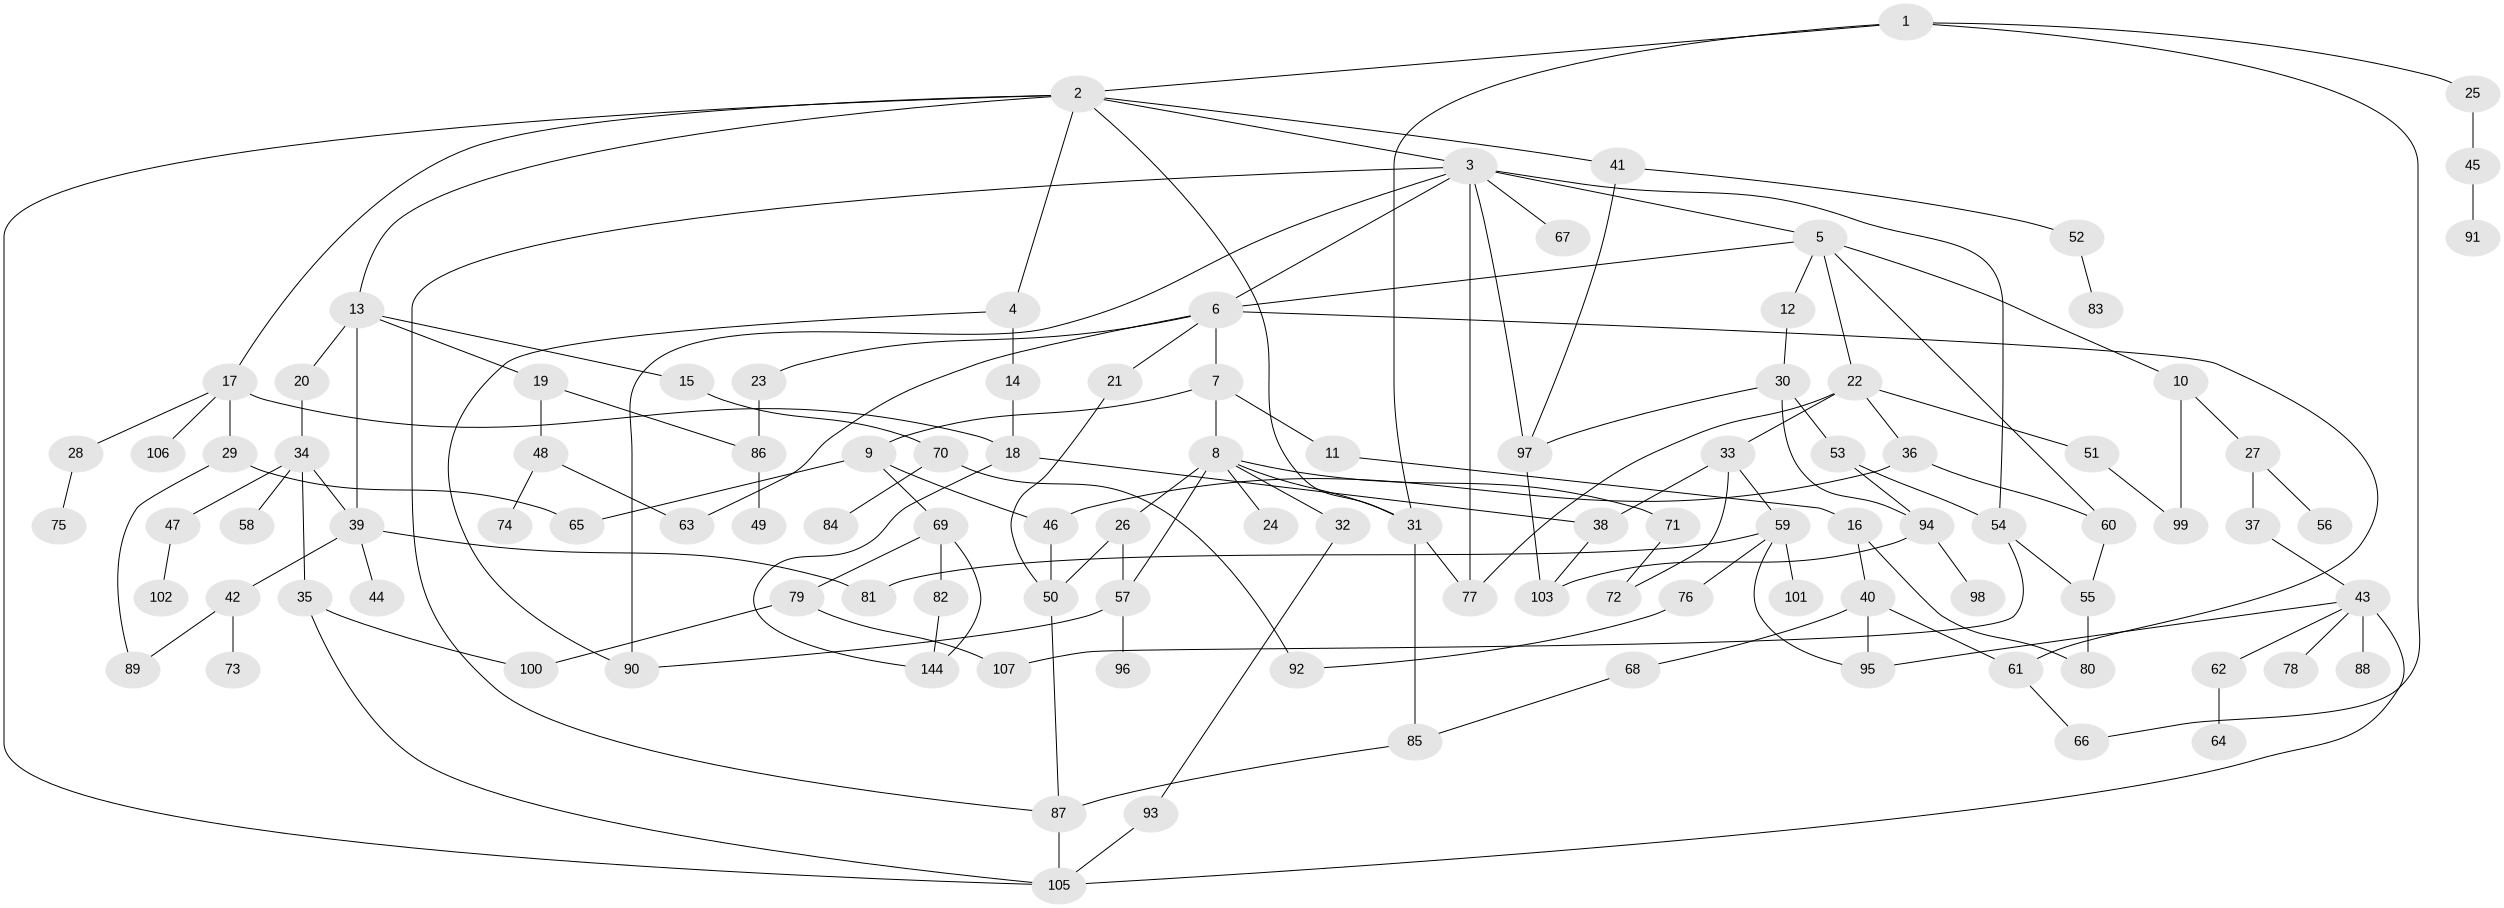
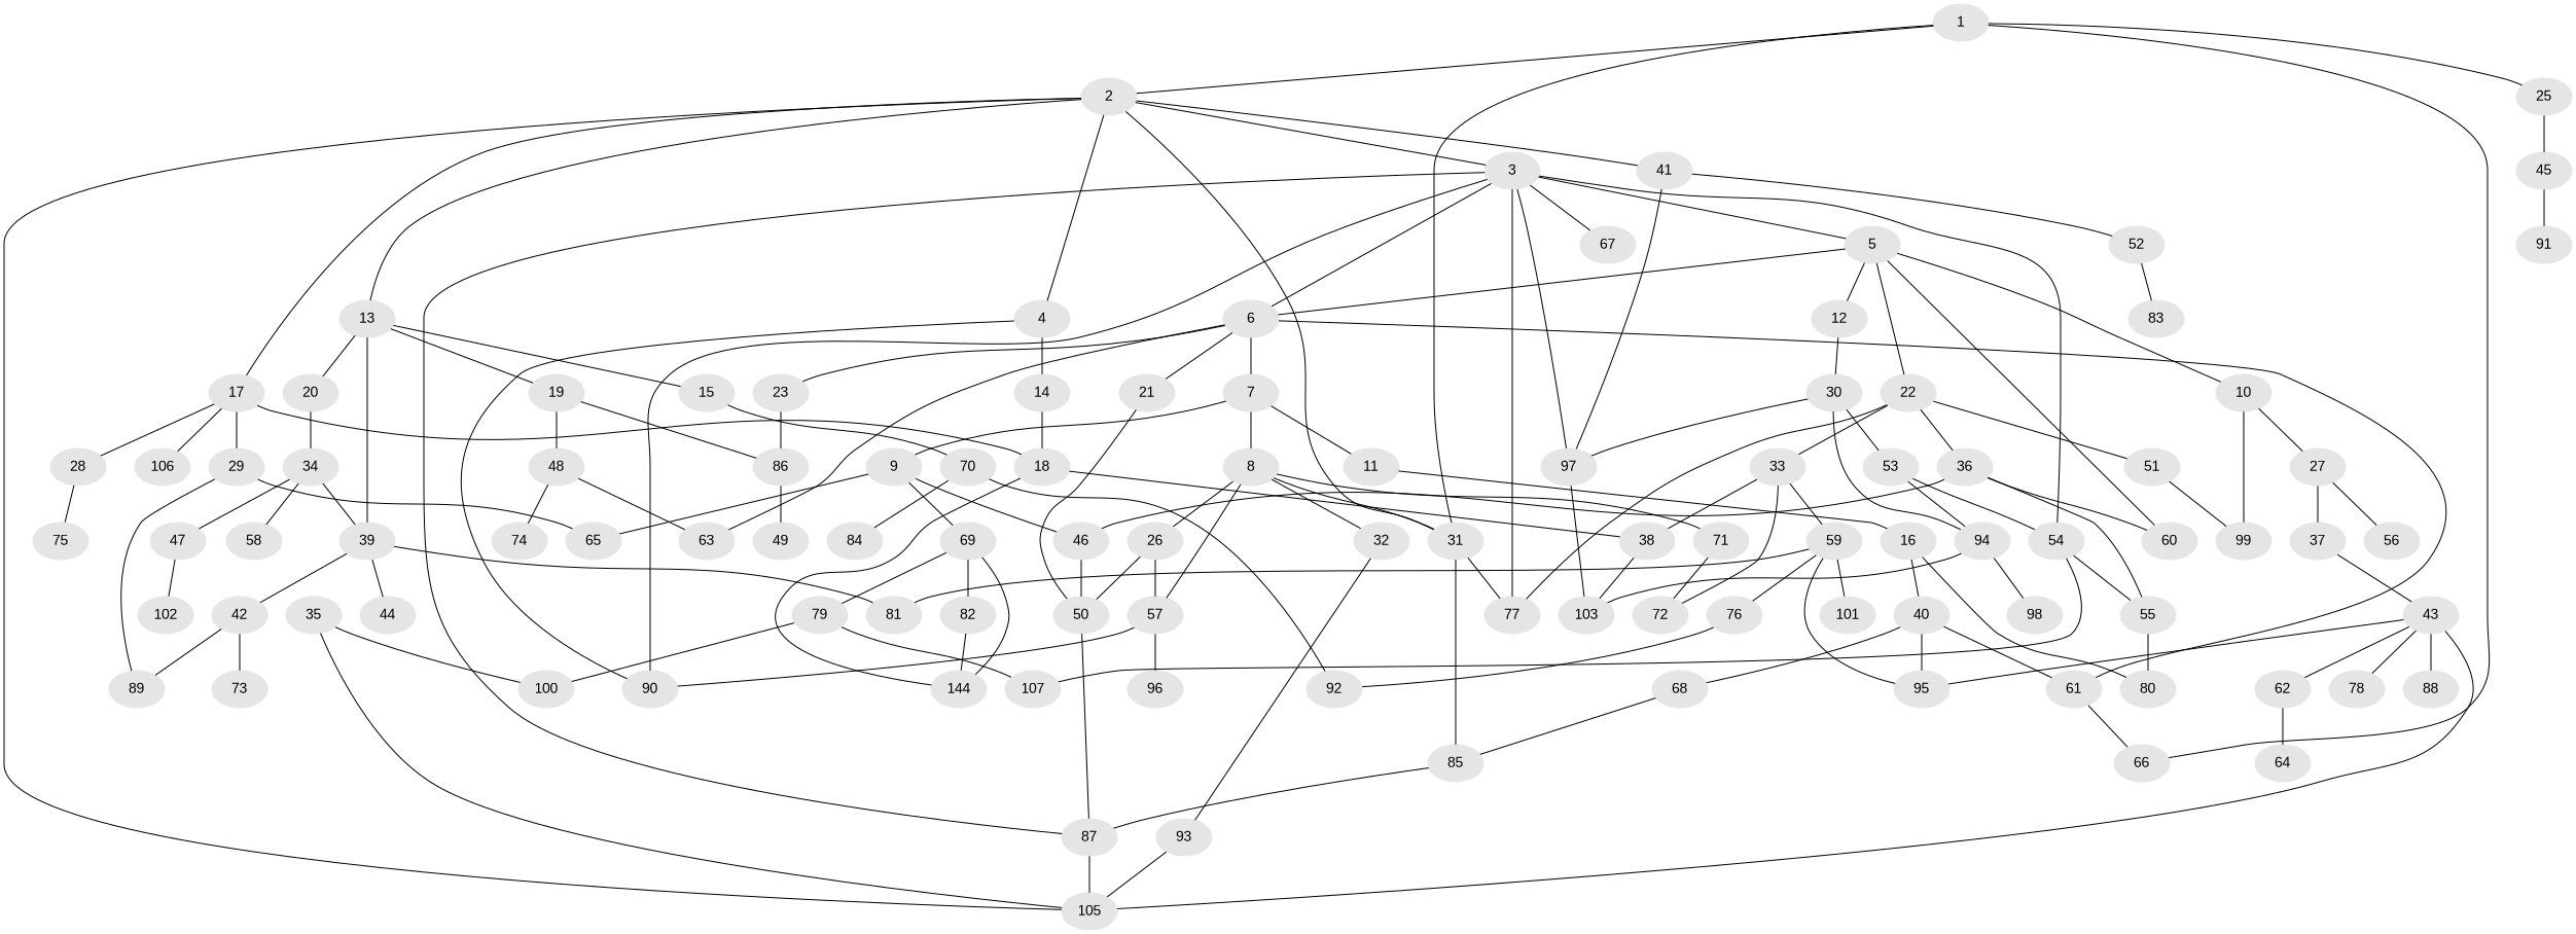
  graph {
    fontname="Liberation Sans"
    node [color=gray90 fontname="Liberation Sans" style=filled]
    edge [fontname="Liberation Sans"]
    1
    2
    25
    31
    66
    3
    4
    13
    17
    41
    105
    45
    77
    85
    97
    5
    6
    54
    67
    87
    90
    14
    15
    19
    20
    39
    18
    28
    29
    106
    52
    103
    10
    12
    22
    60
    7
    21
    23
    61
    63
    55
    107
    27
    99
    30
    33
    36
    51
    8
    9
    11
    50
    86
-   24
    26
    32
    57
    71
    46
    65
    69
    16
    93
    96
    72
    n67 [label=144]
    79
    82
    37
    56
    40
    80
    53
    94
    70
    48
    34
    42
    44
    81
    38
    84
    92
    68
    95
    75
    89
    74
    49
    35
    47
    58
    59
    91
    43
    98
    76
    101
    100
    102
    62
    78
    88
    73
    83
    64
    1 -- 2
    1 -- 25
    1 -- 31
    1 -- 66
    2 -- 31
    2 -- 3
    2 -- 4
    2 -- 13
    2 -- 17
    2 -- 41
    2 -- 105
    25 -- 45
    31 -- 77
    31 -- 85
    3 -- 77
    3 -- 97
    3 -- 5
    3 -- 6
    3 -- 54
    3 -- 67
    3 -- 87
    3 -- 90
    4 -- 90
    4 -- 14
    13 -- 15
    13 -- 19
    13 -- 20
    13 -- 39
    17 -- 18
    17 -- 28
    17 -- 29
    17 -- 106
    41 -- 97
    41 -- 52
    45 -- 91
    85 -- 87
    97 -- 103
    5 -- 6
    5 -- 10
    5 -- 12
    5 -- 22
    5 -- 60
    6 -- 7
    6 -- 21
    6 -- 23
    6 -- 61
    6 -- 63
    54 -- 55
    54 -- 107
    87 -- 105
    14 -- 18
    15 -- 70
    19 -- 86
    19 -- 48
    20 -- 34
    39 -- 42
    39 -- 44
    39 -- 81
    18 -- n67
    18 -- 38
    28 -- 75
    29 -- 65
    29 -- 89
    52 -- 83
    10 -- 27
    10 -- 99
    12 -- 30
    22 -- 77
    22 -- 33
    22 -- 36
    22 -- 51
    7 -- 8
    7 -- 9
    7 -- 11
    21 -- 50
    23 -- 86
    61 -- 66
    55 -- 80
    27 -- 37
    27 -- 56
    30 -- 97
    30 -- 53
    30 -- 94
    33 -- 72
    33 -- 38
    33 -- 59
    36 -- 60
-   60 -- 55
+   36 -- 55
    36 -- 46
    51 -- 99
    8 -- 31
-   8 -- 24
    8 -- 26
    8 -- 32
    8 -- 57
    8 -- 71
    9 -- 46
    9 -- 65
    9 -- 69
    11 -- 16
    50 -- 87
    86 -- 49
    26 -- 50
    26 -- 57
    32 -- 93
    57 -- 90
    57 -- 96
    71 -- 72
    46 -- 50
    69 -- n67
    69 -- 79
    69 -- 82
    16 -- 40
    16 -- 80
    93 -- 105
    79 -- 107
    79 -- 100
    82 -- n67
    37 -- 43
    40 -- 61
    40 -- 68
    40 -- 95
    53 -- 54
    53 -- 94
    94 -- 103
    94 -- 98
    70 -- 84
    70 -- 92
    48 -- 63
    48 -- 74
    34 -- 39
-   34 -- 35
    34 -- 47
    34 -- 58
    42 -- 89
    42 -- 73
    38 -- 103
    68 -- 85
    35 -- 105
    35 -- 100
    47 -- 102
    59 -- 81
    59 -- 95
    59 -- 76
    59 -- 101
    43 -- 105
    43 -- 95
    43 -- 62
    43 -- 78
    43 -- 88
    76 -- 92
    62 -- 64
  }
